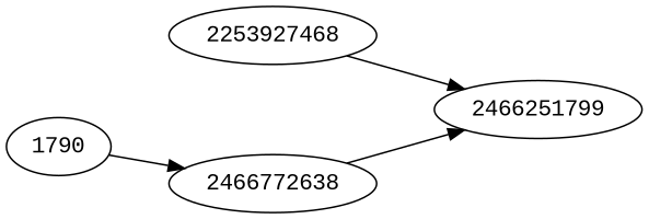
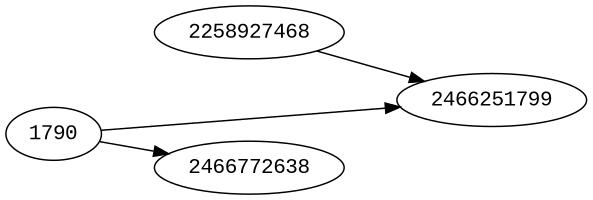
  strict digraph {
    fontname="Liberation Mono"
    rankdir=LR
    node [fontname="Liberation Mono"]
    edge [fontname="Liberation Mono"]
-   2253927468
+   2253927468 [label=2258927468]
    2466251799
    1790
    2466772638
    2253927468 -> 2466251799
-   2466772638 -> 2466251799
+   1790 -> 2466251799
    1790 -> 2466772638
  }
